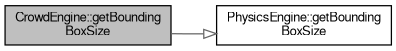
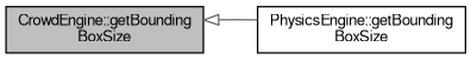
  digraph {
    rankdir=LR
    node [color=black fontname=FreeSans fontsize=10 shape=record style=filled]
    n1 [fillcolor=grey75 fontcolor=black height=0.2 label="CrowdEngine::getBounding\lBoxSize" width=0.4]
    n2 [fillcolor=white height=0.2 label="PhysicsEngine::getBounding\lBoxSize" width=0.4]
-   n1 -> n2 [color=gray40 fontname=FreeSans fontsize=10 labelfontname=FreeSans labelfontsize=10 style=solid arrowhead=onormal]
+   n2 -> n1 [color=gray40 fontname=FreeSans fontsize=10 labelfontname=FreeSans labelfontsize=10 style=solid arrowhead=onormal]
  }
